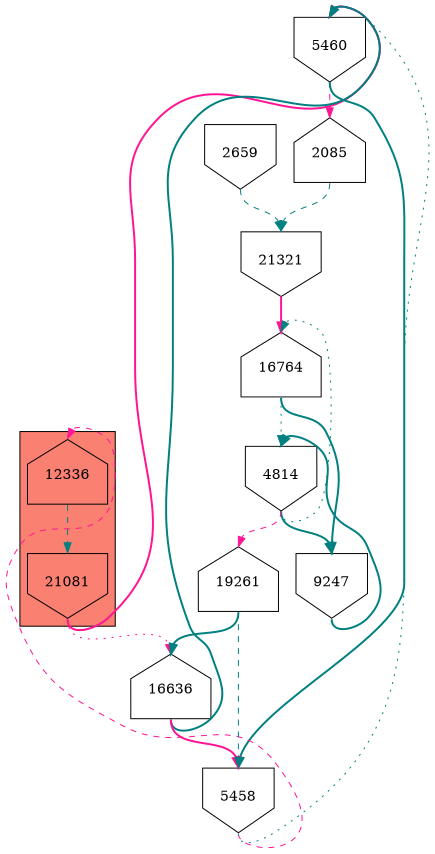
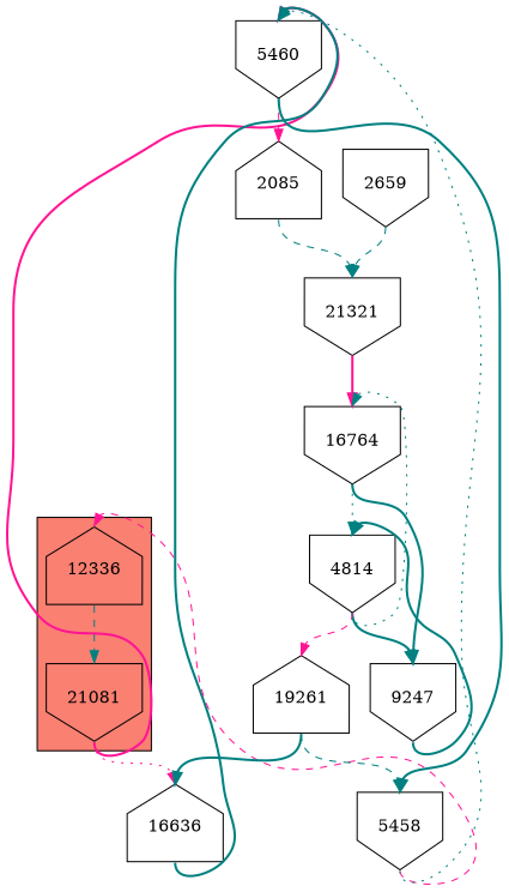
  digraph {
    node [shape=invhouse]
    edge [color=teal headport=n style=bold tailport=s]
    12336 [height=1 shape=house width=1]
    21081 [height=1 width=1]
    5460 [height=1 width=1]
    16636 [height=1 shape=house width=1]
    2085 [height=1 shape=house width=1]
    5458 [height=1 width=1]
    21321 [height=1 width=1]
-   16764 [height=1 shape=house width=1]
+   16764 [height=1 width=1]
    4814 [height=1 width=1]
    9247 [height=1 width=1]
    19261 [height=1 shape=house width=1]
    2659 [height=1 width=1]
    subgraph cluster_1 {
      fillcolor=salmon
      style=filled
      12336
      21081
    }
    12336 -> 21081 [style=dashed]
    21081 -> 5460 [color=deeppink]
    21081 -> 16636 [color=deeppink style=dotted]
    5460 -> 2085 [color=deeppink style=dashed]
    5460 -> 5458
    16636 -> 5460
-   16636 -> 5458 [color=deeppink]
    2085 -> 21321 [style=dashed]
    5458 -> 12336 [color=deeppink style=dashed]
    5458 -> 5460 [style=dotted]
    21321 -> 16764 [color=deeppink]
    16764 -> 4814 [style=dotted]
    16764 -> 9247
    4814 -> 16764 [style=dotted]
    4814 -> 9247
    4814 -> 19261 [color=deeppink style=dashed]
    9247 -> 4814
    19261 -> 16636
    19261 -> 5458 [style=dashed]
    2659 -> 21321 [style=dashed]
  }
